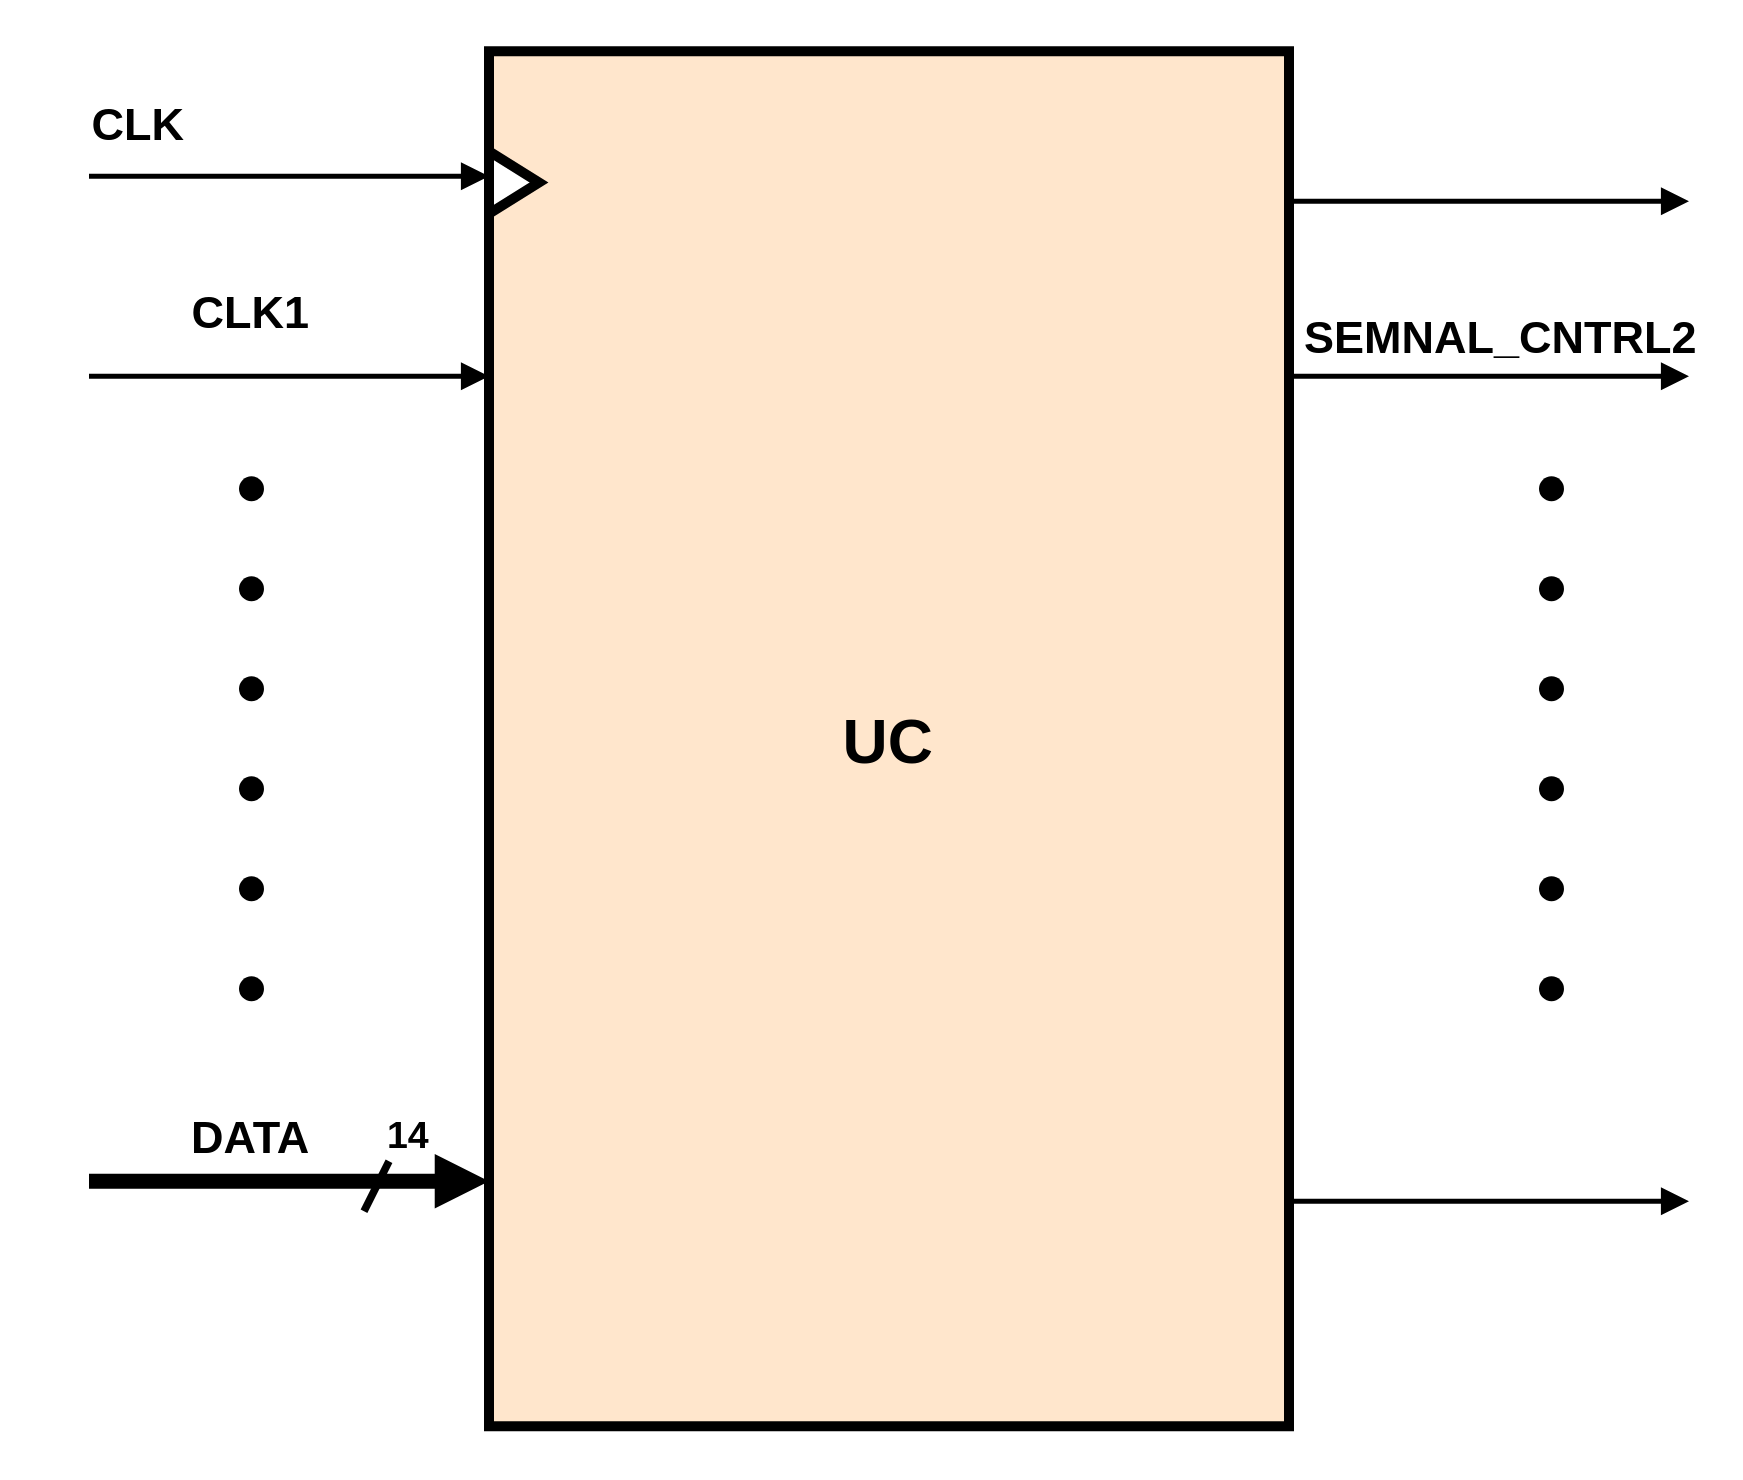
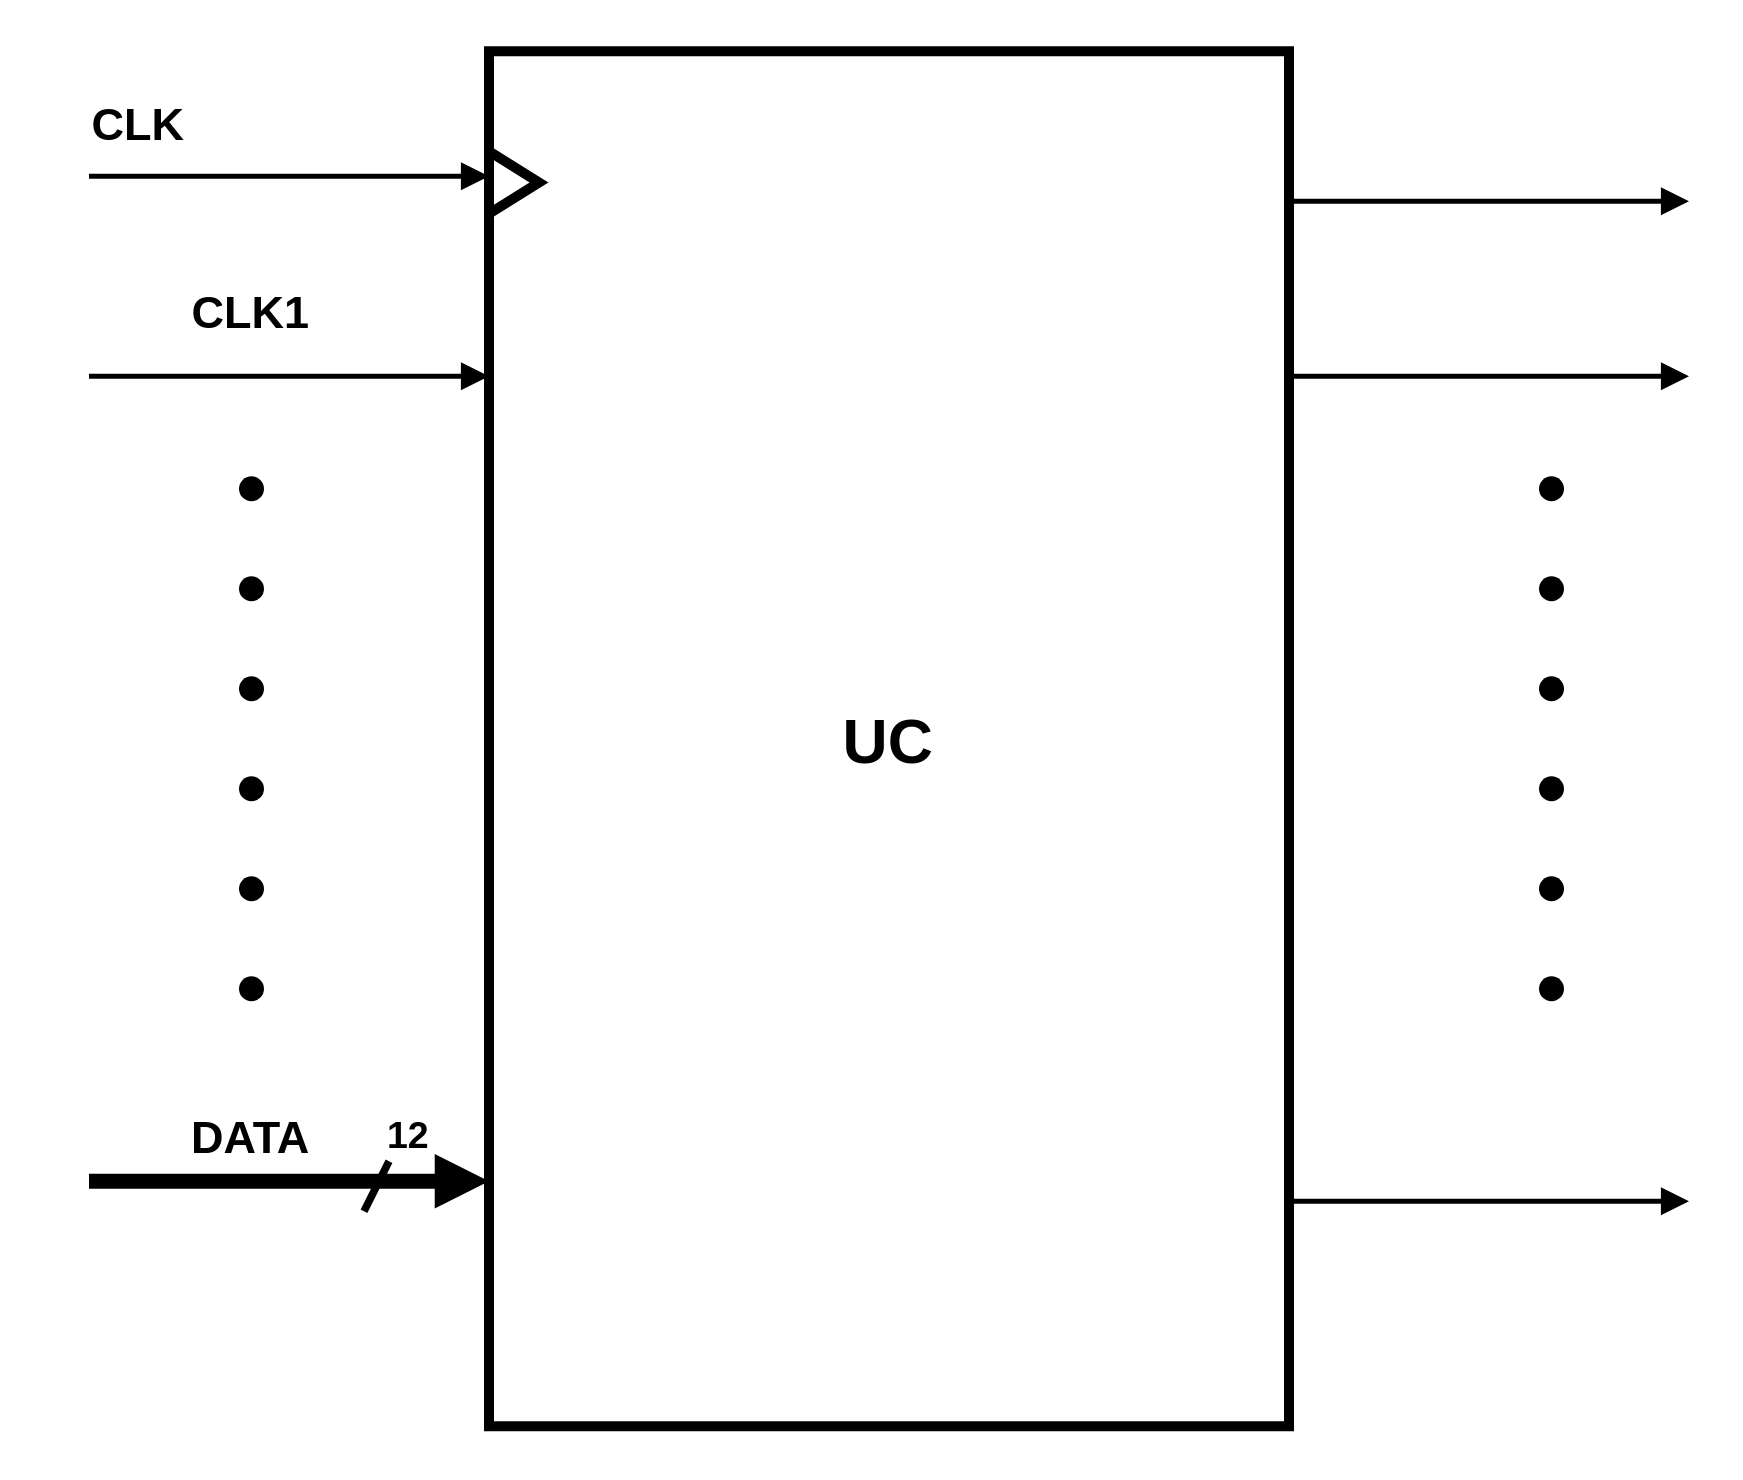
  <mxCell id="0" />
  <mxCell id="1" parent="0" />
- <mxCell id="2" value="&lt;font size=&quot;1&quot; style=&quot;&quot;&gt;&lt;b style=&quot;font-size: 25px;&quot;&gt;UC&lt;/b&gt;&lt;/font&gt;" style="rounded=0;whiteSpace=wrap;html=1;strokeWidth=4;fillColor=#ffe6cc;" vertex="1" parent="1"><mxGeometry x="195" y="20" width="320" height="550" as="geometry" /></mxCell>
+ <mxCell id="2" value="&lt;font size=&quot;1&quot; style=&quot;&quot;&gt;&lt;b style=&quot;font-size: 25px;&quot;&gt;UC&lt;/b&gt;&lt;/font&gt;" style="rounded=0;whiteSpace=wrap;html=1;strokeWidth=4;" vertex="1" parent="1"><mxGeometry x="195" y="20" width="320" height="550" as="geometry" /></mxCell>
  <mxCell id="3" value="" style="endArrow=block;html=1;strokeWidth=2;endFill=1;rounded=0;" edge="1" parent="1"><mxGeometry width="50" height="50" relative="1" as="geometry"><mxPoint x="35" y="150" as="sourcePoint" /><mxPoint x="195" y="150" as="targetPoint" /></mxGeometry></mxCell>
  <mxCell id="4" value="" style="endArrow=block;html=1;strokeWidth=2;endFill=1;rounded=0;" edge="1" parent="1"><mxGeometry width="50" height="50" relative="1" as="geometry"><mxPoint x="35" y="70" as="sourcePoint" /><mxPoint x="195" y="70" as="targetPoint" /></mxGeometry></mxCell>
  <mxCell id="5" value="&lt;font size=&quot;1&quot; style=&quot;&quot;&gt;&lt;b style=&quot;font-size: 18px;&quot;&gt;CLK&lt;/b&gt;&lt;/font&gt;" style="text;html=1;strokeColor=none;fillColor=none;align=center;verticalAlign=middle;whiteSpace=wrap;rounded=0;fontSize=16;" vertex="1" parent="1"><mxGeometry x="20" y="35" width="70" height="30" as="geometry" /></mxCell>
  <mxCell id="6" value="&lt;b style=&quot;border-color: var(--border-color); font-size: 18px;&quot;&gt;CLK1&lt;/b&gt;" style="text;html=1;strokeColor=none;fillColor=none;align=center;verticalAlign=middle;whiteSpace=wrap;rounded=0;fontSize=16;" vertex="1" parent="1"><mxGeometry x="65" y="110" width="70" height="30" as="geometry" /></mxCell>
  <mxCell id="7" value="" style="triangle;whiteSpace=wrap;html=1;strokeWidth=4;" vertex="1" parent="1"><mxGeometry x="195" y="60" width="20" height="25" as="geometry" /></mxCell>
  <mxCell id="8" value="" style="endArrow=block;html=1;strokeWidth=6;endFill=1;rounded=0;" edge="1" parent="1"><mxGeometry width="50" height="50" relative="1" as="geometry"><mxPoint x="35" y="472" as="sourcePoint" /><mxPoint x="195" y="472" as="targetPoint" /></mxGeometry></mxCell>
  <mxCell id="9" value="&lt;font size=&quot;1&quot; style=&quot;&quot;&gt;&lt;b style=&quot;font-size: 18px;&quot;&gt;DATA&lt;/b&gt;&lt;/font&gt;" style="text;html=1;strokeColor=none;fillColor=none;align=center;verticalAlign=middle;whiteSpace=wrap;rounded=0;fontSize=16;" vertex="1" parent="1"><mxGeometry x="65" y="440" width="70" height="30" as="geometry" /></mxCell>
- <mxCell id="10" value="&lt;b style=&quot;&quot;&gt;&lt;sub style=&quot;&quot;&gt;&lt;font style=&quot;font-size: 15px;&quot;&gt;14&lt;/font&gt;&lt;/sub&gt;&lt;/b&gt;" style="text;html=1;strokeColor=none;fillColor=none;align=center;verticalAlign=middle;whiteSpace=wrap;rounded=0;fontSize=16;" vertex="1" parent="1"><mxGeometry x="153" y="440" width="20" height="22" as="geometry" /></mxCell>
+ <mxCell id="10" value="&lt;b style=&quot;&quot;&gt;&lt;sub style=&quot;&quot;&gt;&lt;font style=&quot;font-size: 15px;&quot;&gt;12&lt;/font&gt;&lt;/sub&gt;&lt;/b&gt;" style="text;html=1;strokeColor=none;fillColor=none;align=center;verticalAlign=middle;whiteSpace=wrap;rounded=0;fontSize=16;" vertex="1" parent="1"><mxGeometry x="153" y="440" width="20" height="22" as="geometry" /></mxCell>
  <mxCell id="11" value="" style="endArrow=none;html=1;rounded=0;strokeWidth=3;" edge="1" parent="1"><mxGeometry width="50" height="50" relative="1" as="geometry"><mxPoint x="145" y="484" as="sourcePoint" /><mxPoint x="155" y="464" as="targetPoint" /></mxGeometry></mxCell>
  <mxCell id="12" value="" style="endArrow=block;html=1;strokeWidth=2;endFill=1;rounded=0;" edge="1" parent="1"><mxGeometry width="50" height="50" relative="1" as="geometry"><mxPoint x="515" y="80" as="sourcePoint" /><mxPoint x="675" y="80" as="targetPoint" /></mxGeometry></mxCell>
  <mxCell id="13" value="" style="endArrow=block;html=1;strokeWidth=2;endFill=1;rounded=0;" edge="1" parent="1"><mxGeometry width="50" height="50" relative="1" as="geometry"><mxPoint x="515" y="480" as="sourcePoint" /><mxPoint x="675" y="480" as="targetPoint" /></mxGeometry></mxCell>
  <mxCell id="14" value="" style="shape=ellipse;fillColor=#000000;strokeColor=none;html=1;sketch=0;" vertex="1" parent="1"><mxGeometry x="95" y="190" width="10" height="10" as="geometry" /></mxCell>
  <mxCell id="15" value="" style="shape=ellipse;fillColor=#000000;strokeColor=none;html=1;sketch=0;" vertex="1" parent="1"><mxGeometry x="95" y="230" width="10" height="10" as="geometry" /></mxCell>
  <mxCell id="16" value="" style="shape=ellipse;fillColor=#000000;strokeColor=none;html=1;sketch=0;" vertex="1" parent="1"><mxGeometry x="95" y="270" width="10" height="10" as="geometry" /></mxCell>
  <mxCell id="17" value="" style="shape=ellipse;fillColor=#000000;strokeColor=none;html=1;sketch=0;" vertex="1" parent="1"><mxGeometry x="95" y="310" width="10" height="10" as="geometry" /></mxCell>
  <mxCell id="18" value="" style="shape=ellipse;fillColor=#000000;strokeColor=none;html=1;sketch=0;" vertex="1" parent="1"><mxGeometry x="95" y="350" width="10" height="10" as="geometry" /></mxCell>
  <mxCell id="19" value="" style="shape=ellipse;fillColor=#000000;strokeColor=none;html=1;sketch=0;" vertex="1" parent="1"><mxGeometry x="95" y="390" width="10" height="10" as="geometry" /></mxCell>
  <mxCell id="20" value="" style="endArrow=block;html=1;strokeWidth=2;endFill=1;rounded=0;" edge="1" parent="1"><mxGeometry width="50" height="50" relative="1" as="geometry"><mxPoint x="515" y="150" as="sourcePoint" /><mxPoint x="675" y="150" as="targetPoint" /></mxGeometry></mxCell>
- <mxCell id="21" value="&lt;b style=&quot;border-color: var(--border-color); font-size: 18px;&quot;&gt;SEMNAL_CNTRL2&lt;/b&gt;" style="text;html=1;strokeColor=none;fillColor=none;align=center;verticalAlign=middle;whiteSpace=wrap;rounded=0;fontSize=16;" vertex="1" parent="1"><mxGeometry x="565" y="120" width="70" height="30" as="geometry" /></mxCell>
  <mxCell id="22" value="" style="shape=ellipse;fillColor=#000000;strokeColor=none;html=1;sketch=0;" vertex="1" parent="1"><mxGeometry x="615" y="190" width="10" height="10" as="geometry" /></mxCell>
  <mxCell id="23" value="" style="shape=ellipse;fillColor=#000000;strokeColor=none;html=1;sketch=0;" vertex="1" parent="1"><mxGeometry x="615" y="230" width="10" height="10" as="geometry" /></mxCell>
  <mxCell id="24" value="" style="shape=ellipse;fillColor=#000000;strokeColor=none;html=1;sketch=0;" vertex="1" parent="1"><mxGeometry x="615" y="270" width="10" height="10" as="geometry" /></mxCell>
  <mxCell id="25" value="" style="shape=ellipse;fillColor=#000000;strokeColor=none;html=1;sketch=0;" vertex="1" parent="1"><mxGeometry x="615" y="310" width="10" height="10" as="geometry" /></mxCell>
  <mxCell id="26" value="" style="shape=ellipse;fillColor=#000000;strokeColor=none;html=1;sketch=0;" vertex="1" parent="1"><mxGeometry x="615" y="350" width="10" height="10" as="geometry" /></mxCell>
  <mxCell id="27" value="" style="shape=ellipse;fillColor=#000000;strokeColor=none;html=1;sketch=0;" vertex="1" parent="1"><mxGeometry x="615" y="390" width="10" height="10" as="geometry" /></mxCell>
